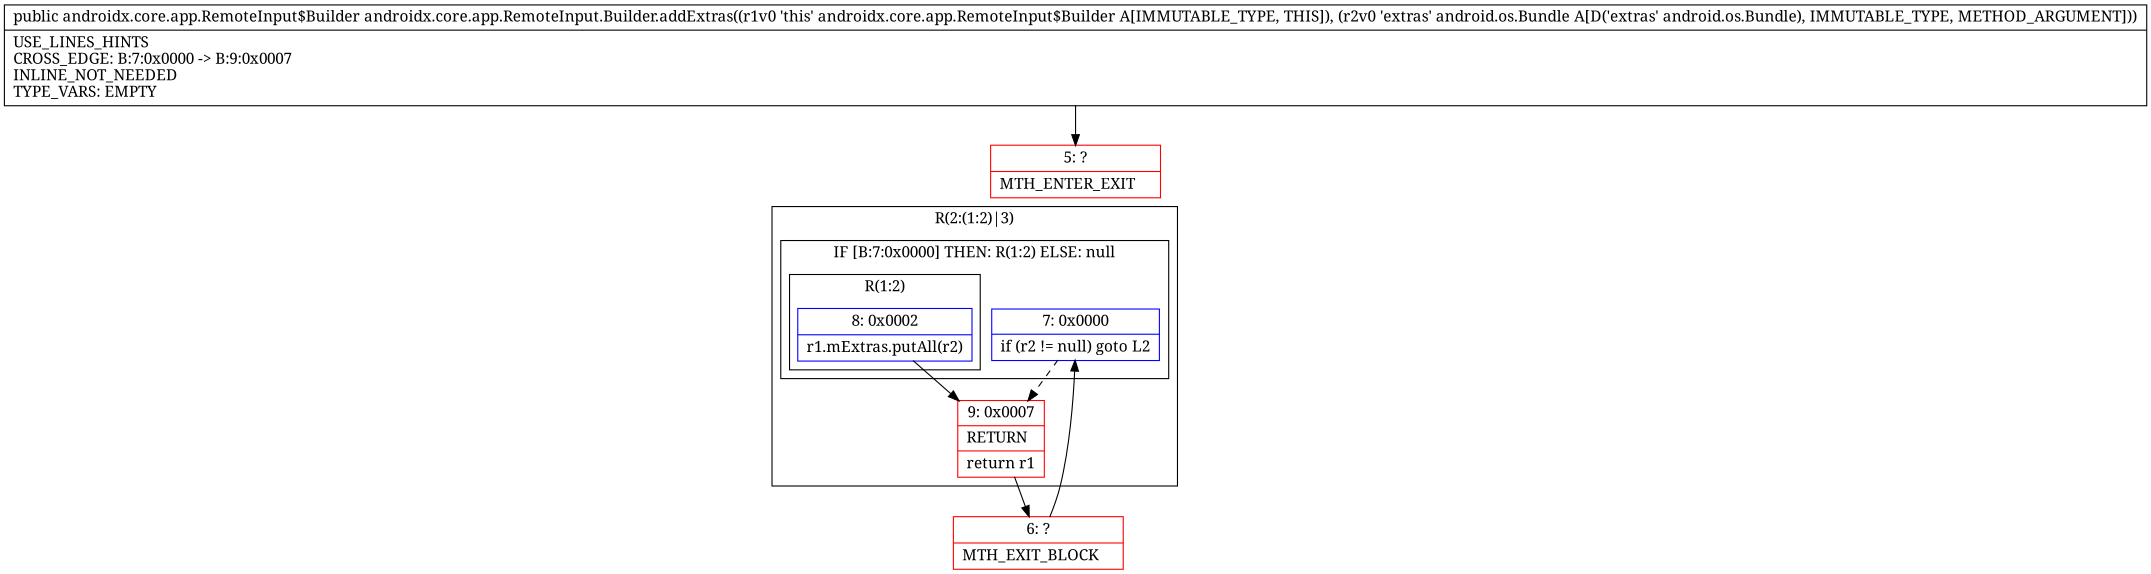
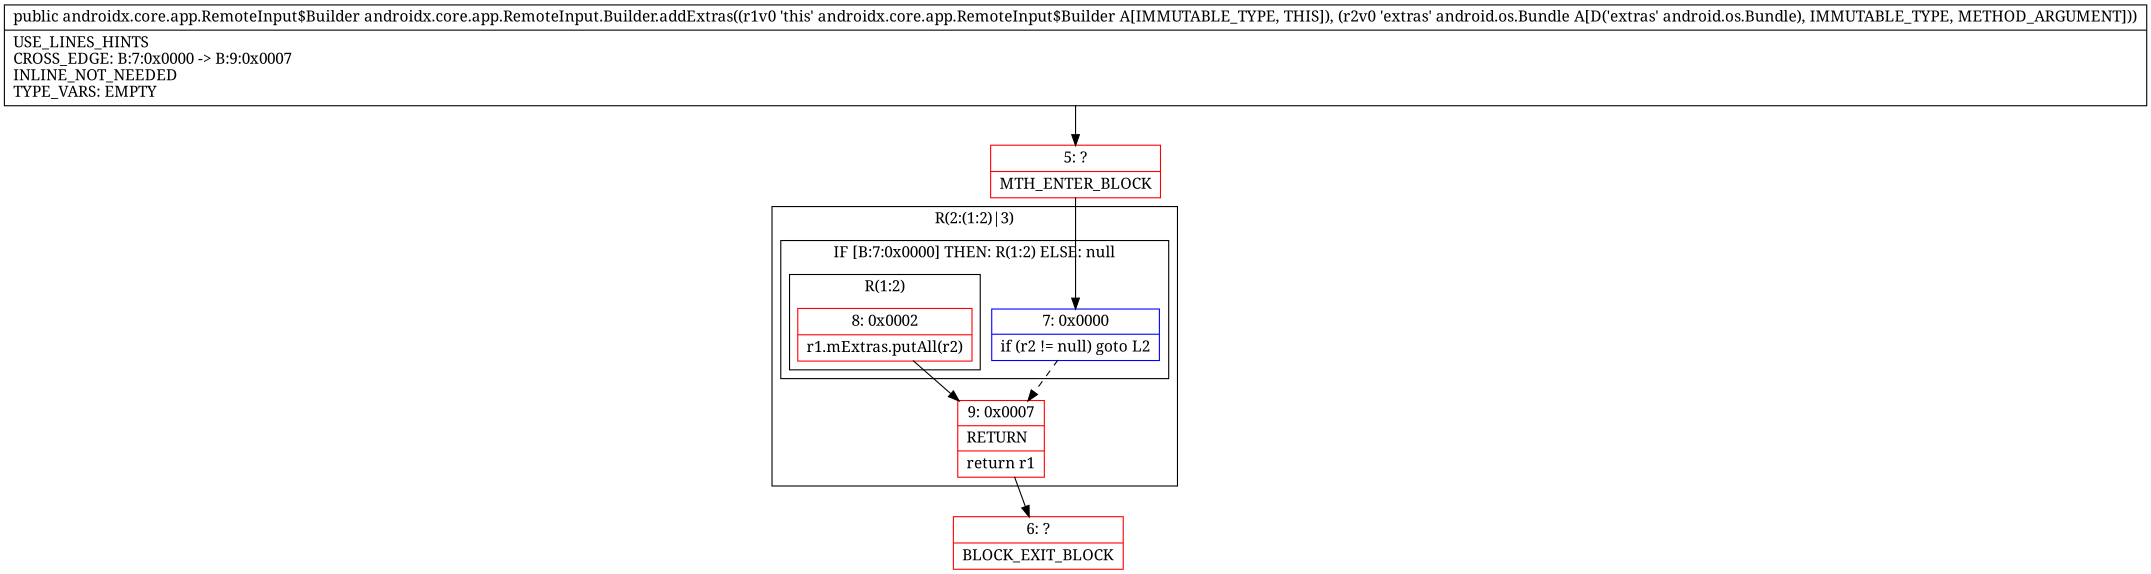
  digraph {
    fontname="Noto Serif"
    node [color=red fontname="Noto Serif" shape=record]
    edge [fontname="Noto Serif"]
-   n1 [color=blue label="{8\:\ 0x0002|r1.mExtras.putAll(r2)\l}"]
+   n1 [label="{8\:\ 0x0002|r1.mExtras.putAll(r2)\l}"]
    n2 [color=blue label="{7\:\ 0x0000|if (r2 != null) goto L2\l}"]
    n3 [label="{9\:\ 0x0007|RETURN\l|return r1\l}"]
-   n4 [label="{6\:\ ?|MTH_EXIT_BLOCK\l}"]
-   n5 [label="{5\:\ ?|MTH_ENTER_EXIT\l}"]
+   n4 [label="{6\:\ ?|BLOCK_EXIT_BLOCK\l}"]
+   n5 [label="{5\:\ ?|MTH_ENTER_BLOCK\l}"]
    n6 [label="{public androidx.core.app.RemoteInput$Builder androidx.core.app.RemoteInput.Builder.addExtras((r1v0 'this' androidx.core.app.RemoteInput$Builder A[IMMUTABLE_TYPE, THIS]), (r2v0 'extras' android.os.Bundle A[D('extras' android.os.Bundle), IMMUTABLE_TYPE, METHOD_ARGUMENT]))  | USE_LINES_HINTS\lCROSS_EDGE: B:7:0x0000 \-\> B:9:0x0007\lINLINE_NOT_NEEDED\lTYPE_VARS: EMPTY\l}" color=""]
    subgraph cluster_1 {
      label="R(2:(1:2)|3)"
      n3
      subgraph cluster_2 {
        label="IF [B:7:0x0000] THEN: R(1:2) ELSE: null"
        n2
        subgraph cluster_3 {
          label="R(1:2)"
          n1
        }
      }
    }
    n1 -> n3
    n2 -> n3 [style=dashed]
    n3 -> n4
-   n4 -> n2
+   n5 -> n2
    n6 -> n5
  }
